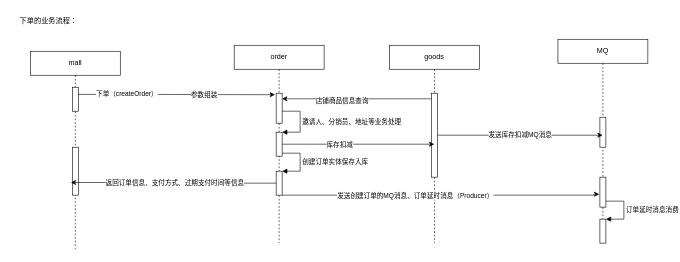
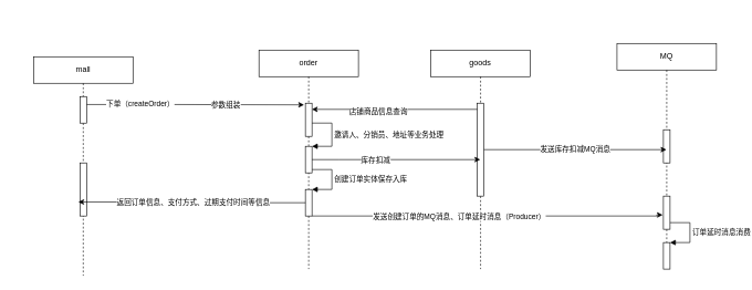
  <mxCell id="0" />
  <mxCell id="1" parent="0" />
  <mxCell id="2" value="mall" style="shape=umlLifeline;perimeter=lifelinePerimeter;whiteSpace=wrap;html=1;container=1;collapsible=0;recursiveResize=0;outlineConnect=0;" parent="1" vertex="1"><mxGeometry x="50" y="85" width="150" height="330" as="geometry" /></mxCell>
  <mxCell id="3" value="" style="html=1;points=[];perimeter=orthogonalPerimeter;" parent="2" vertex="1"><mxGeometry x="70" y="60" width="10" height="40" as="geometry" /></mxCell>
  <mxCell id="4" value="" style="html=1;points=[];perimeter=orthogonalPerimeter;" vertex="1" parent="2"><mxGeometry x="70" y="160" width="10" height="80" as="geometry" /></mxCell>
  <mxCell id="5" value="order" style="shape=umlLifeline;perimeter=lifelinePerimeter;whiteSpace=wrap;html=1;container=1;collapsible=0;recursiveResize=0;outlineConnect=0;" parent="1" vertex="1"><mxGeometry x="390" y="75" width="150" height="330" as="geometry" /></mxCell>
  <mxCell id="6" value="" style="html=1;points=[];perimeter=orthogonalPerimeter;" parent="5" vertex="1"><mxGeometry x="70" y="80" width="10" height="50" as="geometry" /></mxCell>
  <mxCell id="7" value="" style="html=1;points=[];perimeter=orthogonalPerimeter;" vertex="1" parent="5"><mxGeometry x="70" y="145" width="10" height="40" as="geometry" /></mxCell>
  <mxCell id="8" value="邀请人、分销员、地址等业务处理" style="edgeStyle=orthogonalEdgeStyle;html=1;align=left;spacingLeft=2;endArrow=block;rounded=0;entryX=1;entryY=0;" edge="1" target="7" parent="5"><mxGeometry relative="1" as="geometry"><mxPoint x="80" y="110" as="sourcePoint" /><Array as="points"><mxPoint x="110" y="110" /></Array><mxPoint as="offset" /></mxGeometry></mxCell>
  <mxCell id="9" value="" style="html=1;points=[];perimeter=orthogonalPerimeter;" vertex="1" parent="5"><mxGeometry x="70" y="210" width="10" height="40" as="geometry" /></mxCell>
  <mxCell id="10" value="创建订单实体保存入库" style="edgeStyle=orthogonalEdgeStyle;html=1;align=left;spacingLeft=2;endArrow=block;rounded=0;entryX=1;entryY=0;" edge="1" target="9" parent="5"><mxGeometry relative="1" as="geometry"><mxPoint x="80" y="180" as="sourcePoint" /><Array as="points"><mxPoint x="110" y="180" /></Array></mxGeometry></mxCell>
  <mxCell id="11" style="edgeStyle=orthogonalEdgeStyle;rounded=0;orthogonalLoop=1;jettySize=auto;html=1;entryX=-0.2;entryY=0.05;entryDx=0;entryDy=0;entryPerimeter=0;" parent="1" source="3" target="6" edge="1"><mxGeometry relative="1" as="geometry"><Array as="points"><mxPoint x="260" y="157" /><mxPoint x="260" y="157" /></Array></mxGeometry></mxCell>
  <mxCell id="12" value="下单（createOrder）" style="edgeLabel;html=1;align=center;verticalAlign=middle;resizable=0;points=[];" parent="11" vertex="1" connectable="0"><mxGeometry x="-0.799" y="-1" relative="1" as="geometry"><mxPoint x="47" y="-3" as="offset" /></mxGeometry></mxCell>
  <mxCell id="13" value="参数组装" style="edgeLabel;html=1;align=center;verticalAlign=middle;resizable=0;points=[];" parent="11" vertex="1" connectable="0"><mxGeometry x="0.281" relative="1" as="geometry"><mxPoint as="offset" /></mxGeometry></mxCell>
  <mxCell id="14" value="goods" style="shape=umlLifeline;perimeter=lifelinePerimeter;whiteSpace=wrap;html=1;container=1;collapsible=0;recursiveResize=0;outlineConnect=0;" parent="1" vertex="1"><mxGeometry x="649.23" y="75" width="150" height="330" as="geometry" /></mxCell>
  <mxCell id="15" value="" style="html=1;points=[];perimeter=orthogonalPerimeter;" parent="14" vertex="1"><mxGeometry x="70" y="80" width="10" height="140" as="geometry" /></mxCell>
  <mxCell id="16" style="edgeStyle=none;rounded=0;orthogonalLoop=1;jettySize=auto;html=1;startArrow=none;startFill=0;entryX=0.986;entryY=0.186;entryDx=0;entryDy=0;entryPerimeter=0;" parent="1" source="15" target="6" edge="1"><mxGeometry relative="1" as="geometry" /></mxCell>
  <mxCell id="17" value="店铺商品信息查询" style="edgeLabel;html=1;align=center;verticalAlign=middle;resizable=0;points=[];" parent="16" vertex="1" connectable="0"><mxGeometry x="0.432" y="1" relative="1" as="geometry"><mxPoint x="29" y="2" as="offset" /></mxGeometry></mxCell>
  <mxCell id="18" value="MQ" style="shape=umlLifeline;perimeter=lifelinePerimeter;whiteSpace=wrap;html=1;container=1;collapsible=0;recursiveResize=0;outlineConnect=0;" parent="1" vertex="1"><mxGeometry x="930" y="65" width="150" height="330" as="geometry" /></mxCell>
  <mxCell id="19" value="" style="html=1;points=[];perimeter=orthogonalPerimeter;" parent="18" vertex="1"><mxGeometry x="70" y="130" width="10" height="50" as="geometry" /></mxCell>
  <mxCell id="20" value="" style="html=1;points=[];perimeter=orthogonalPerimeter;" vertex="1" parent="18"><mxGeometry x="70" y="230" width="10" height="50" as="geometry" /></mxCell>
  <mxCell id="21" value="" style="html=1;points=[];perimeter=orthogonalPerimeter;" vertex="1" parent="18"><mxGeometry x="70" y="300" width="10" height="40" as="geometry" /></mxCell>
  <mxCell id="22" value="订单延时消息消费" style="edgeStyle=orthogonalEdgeStyle;html=1;align=left;spacingLeft=2;endArrow=block;rounded=0;entryX=1;entryY=0;" edge="1" target="21" parent="18"><mxGeometry relative="1" as="geometry"><mxPoint x="80" y="270" as="sourcePoint" /><Array as="points"><mxPoint x="110" y="270" /></Array><mxPoint as="offset" /></mxGeometry></mxCell>
  <mxCell id="23" value="发送库存扣减MQ消息" style="edgeStyle=none;rounded=0;orthogonalLoop=1;jettySize=auto;html=1;startArrow=none;startFill=0;" parent="1" source="15" target="18" edge="1"><mxGeometry relative="1" as="geometry" /></mxCell>
  <mxCell id="24" style="edgeStyle=orthogonalEdgeStyle;rounded=0;orthogonalLoop=1;jettySize=auto;html=1;" edge="1" parent="1" target="14"><mxGeometry relative="1" as="geometry"><mxPoint x="470" y="240" as="sourcePoint" /><Array as="points"><mxPoint x="510" y="240" /><mxPoint x="510" y="240" /></Array></mxGeometry></mxCell>
  <mxCell id="25" value="库存扣减" style="edgeLabel;html=1;align=center;verticalAlign=middle;resizable=0;points=[];" vertex="1" connectable="0" parent="24"><mxGeometry x="-0.25" y="-1" relative="1" as="geometry"><mxPoint as="offset" /></mxGeometry></mxCell>
  <mxCell id="26" style="edgeStyle=orthogonalEdgeStyle;rounded=0;orthogonalLoop=1;jettySize=auto;html=1;entryX=-0.238;entryY=0.736;entryDx=0;entryDy=0;entryPerimeter=0;" edge="1" parent="1" source="9" target="4"><mxGeometry relative="1" as="geometry" /></mxCell>
  <mxCell id="27" value="返回订单信息、支付方式、过期支付时间等信息" style="edgeLabel;html=1;align=center;verticalAlign=middle;resizable=0;points=[];" vertex="1" connectable="0" parent="26"><mxGeometry x="0.381" y="2" relative="1" as="geometry"><mxPoint x="66" y="-1" as="offset" /></mxGeometry></mxCell>
  <mxCell id="28" style="edgeStyle=orthogonalEdgeStyle;rounded=0;orthogonalLoop=1;jettySize=auto;html=1;entryX=-0.113;entryY=0.567;entryDx=0;entryDy=0;entryPerimeter=0;" edge="1" parent="1" source="9" target="20"><mxGeometry relative="1" as="geometry"><mxPoint x="1000" y="313" as="targetPoint" /><Array as="points"><mxPoint x="990" y="325" /><mxPoint x="990" y="323" /></Array></mxGeometry></mxCell>
  <mxCell id="29" value="发送创建订单的MQ消息、订单延时消息（Producer）" style="edgeLabel;html=1;align=center;verticalAlign=middle;resizable=0;points=[];" vertex="1" connectable="0" parent="28"><mxGeometry x="-0.655" y="-4" relative="1" as="geometry"><mxPoint x="129" y="-4" as="offset" /></mxGeometry></mxCell>
- <mxCell id="30" value="下单的业务流程：" style="text;html=1;align=center;verticalAlign=middle;resizable=0;points=[];autosize=1;strokeColor=none;fillColor=none;" vertex="1" parent="1"><mxGeometry x="20" y="20" width="120" height="30" as="geometry" /></mxCell>
